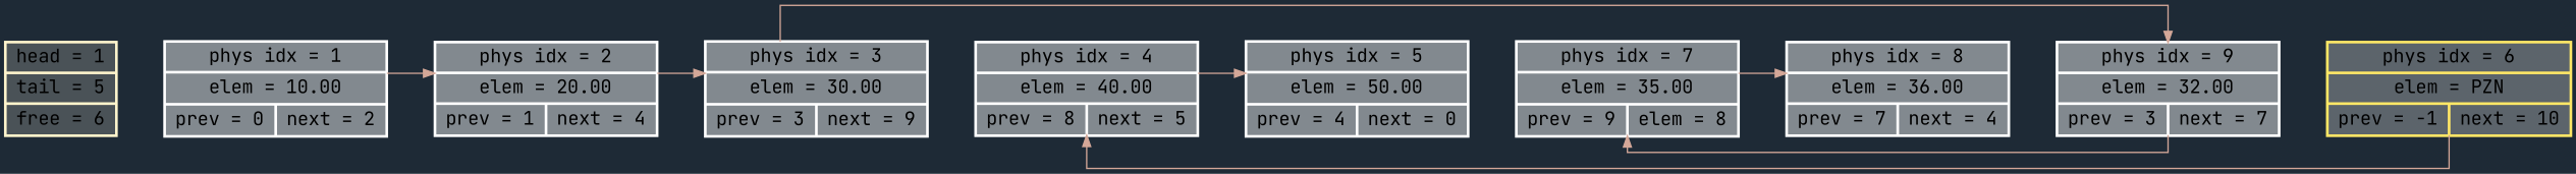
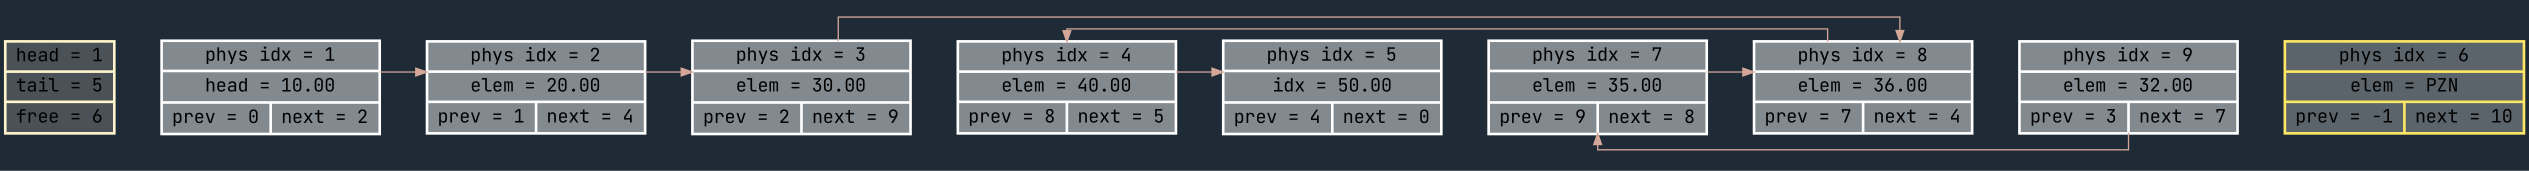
  digraph {
    bgcolor="#1E2A36"
    fontname="JetBrains Mono"
    rankdir=LR
    splines=ortho
    node [color="#FFFFFF" fillcolor="#82898F" fontname="JetBrains Mono" penwidth=2.0 shape=record style=filled]
    edge [fontname="JetBrains Mono" style=invis weight=500]
    n1 [color="#FFF4CC" fillcolor="#4A5257" label="head = 1 | tail = 5 | free = 6"]
-   n2 [label="phys idx = 1 | elem = 10.00 | {prev = 0 | next = 2}"]
+   n2 [label="phys idx = 1 | head = 10.00 | {prev = 0 | next = 2}"]
    n3 [label="phys idx = 2 | elem = 20.00 | {prev = 1 | next = 4}"]
-   n4 [label="phys idx = 3 | elem = 30.00 | {prev = 3 | next = 9}"]
+   n4 [label="phys idx = 3 | elem = 30.00 | {prev = 2 | next = 9}"]
    n5 [label="phys idx = 4 | elem = 40.00 | {prev = 8 | next = 5}"]
    n6 [label="phys idx = 9 | elem = 32.00 | {prev = 3 | next = 7}"]
-   n7 [label="phys idx = 5 | elem = 50.00 | {prev = 4 | next = 0}"]
-   n8 [label="phys idx = 7 | elem = 35.00 | {prev = 9 | elem = 8}"]
+   n7 [label="phys idx = 5 | idx = 50.00 | {prev = 4 | next = 0}"]
+   n8 [label="phys idx = 7 | elem = 35.00 | {prev = 9 | next = 8}"]
    n9 [color="#ffe766" fillcolor="#5C646B" label="phys idx = 6 | elem = PZN | {prev = -1 | next = 10} "]
    n10 [label="phys idx = 8 | elem = 36.00 | {prev = 7 | next = 4}"]
    n1 -> n2
    n2 -> n3
    n2 -> n3 [arrowsize=0.85 color="#D4A798" penwidth=1 style="" weight=""]
    n3 -> n4
    n3 -> n4 [arrowsize=0.85 color="#D4A798" penwidth=1 style="" weight=""]
    n4 -> n5
-   n4 -> n6 [arrowsize=0.85 color="#D4A798" penwidth=1 style="" weight=""]
+   n4 -> n10 [arrowsize=0.85 color="#D4A798" penwidth=1 style="" weight=""]
    n5 -> n7
    n5 -> n7 [arrowsize=0.85 color="#D4A798" penwidth=1 style="" weight=""]
    n6 -> n8 [arrowsize=0.85 color="#D4A798" penwidth=1 style="" weight=""]
    n6 -> n9 [weight=1000]
    n7 -> n8
    n8 -> n10
    n8 -> n10 [arrowsize=0.85 color="#D4A798" penwidth=1 style="" weight=""]
-   n9 -> n5 [arrowsize=0.85 color="#D4A798" penwidth=1 style="" weight=""]
+   n10 -> n5 [arrowsize=0.85 color="#D4A798" penwidth=1 style="" weight=""]
    n10 -> n6
  }
